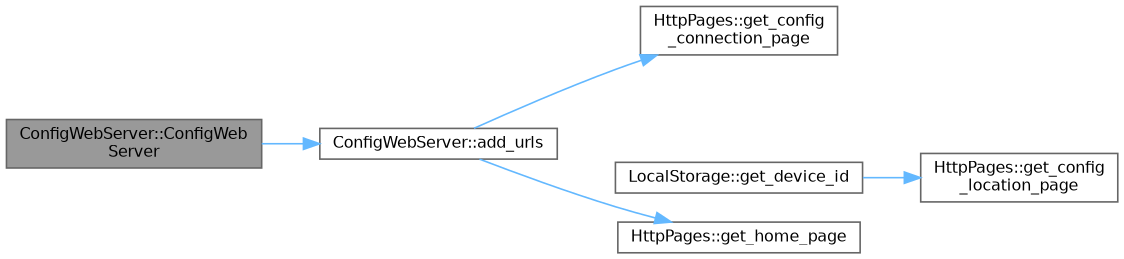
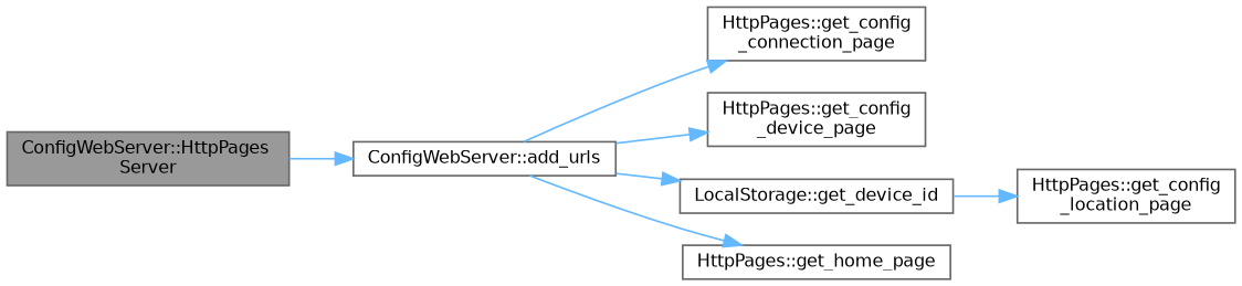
  digraph {
    rankdir=LR
    node [color=grey40 fillcolor=white fontname=Helvetica fontsize=10 shape=box style=filled]
    edge [color=steelblue1 fontname=Helvetica fontsize=10 labelfontname=Helvetica labelfontsize=10 style=solid]
-   n1 [color=gray40 fillcolor=grey60 fontcolor=black height=0.2 label="ConfigWebServer::ConfigWeb\lServer" width=0.4]
+   n1 [color=gray40 fillcolor=grey60 fontcolor=black height=0.2 label="ConfigWebServer::HttpPages\lServer" width=0.4]
    n2 [height=0.2 label="ConfigWebServer::add_urls" width=0.4]
    n3 [height=0.2 label="HttpPages::get_config\l_connection_page" width=0.4]
+   n4 [height=0.2 label="HttpPages::get_config\l_device_page" width=0.4]
    n5 [height=0.2 label="LocalStorage::get_device_id" width=0.4]
    n6 [height=0.2 label="HttpPages::get_home_page" width=0.4]
    n7 [height=0.2 label="HttpPages::get_config\l_location_page" width=0.4]
    n1 -> n2
    n2 -> n3
+   n2 -> n4
+   n2 -> n5
    n2 -> n6
    n5 -> n7
  }
